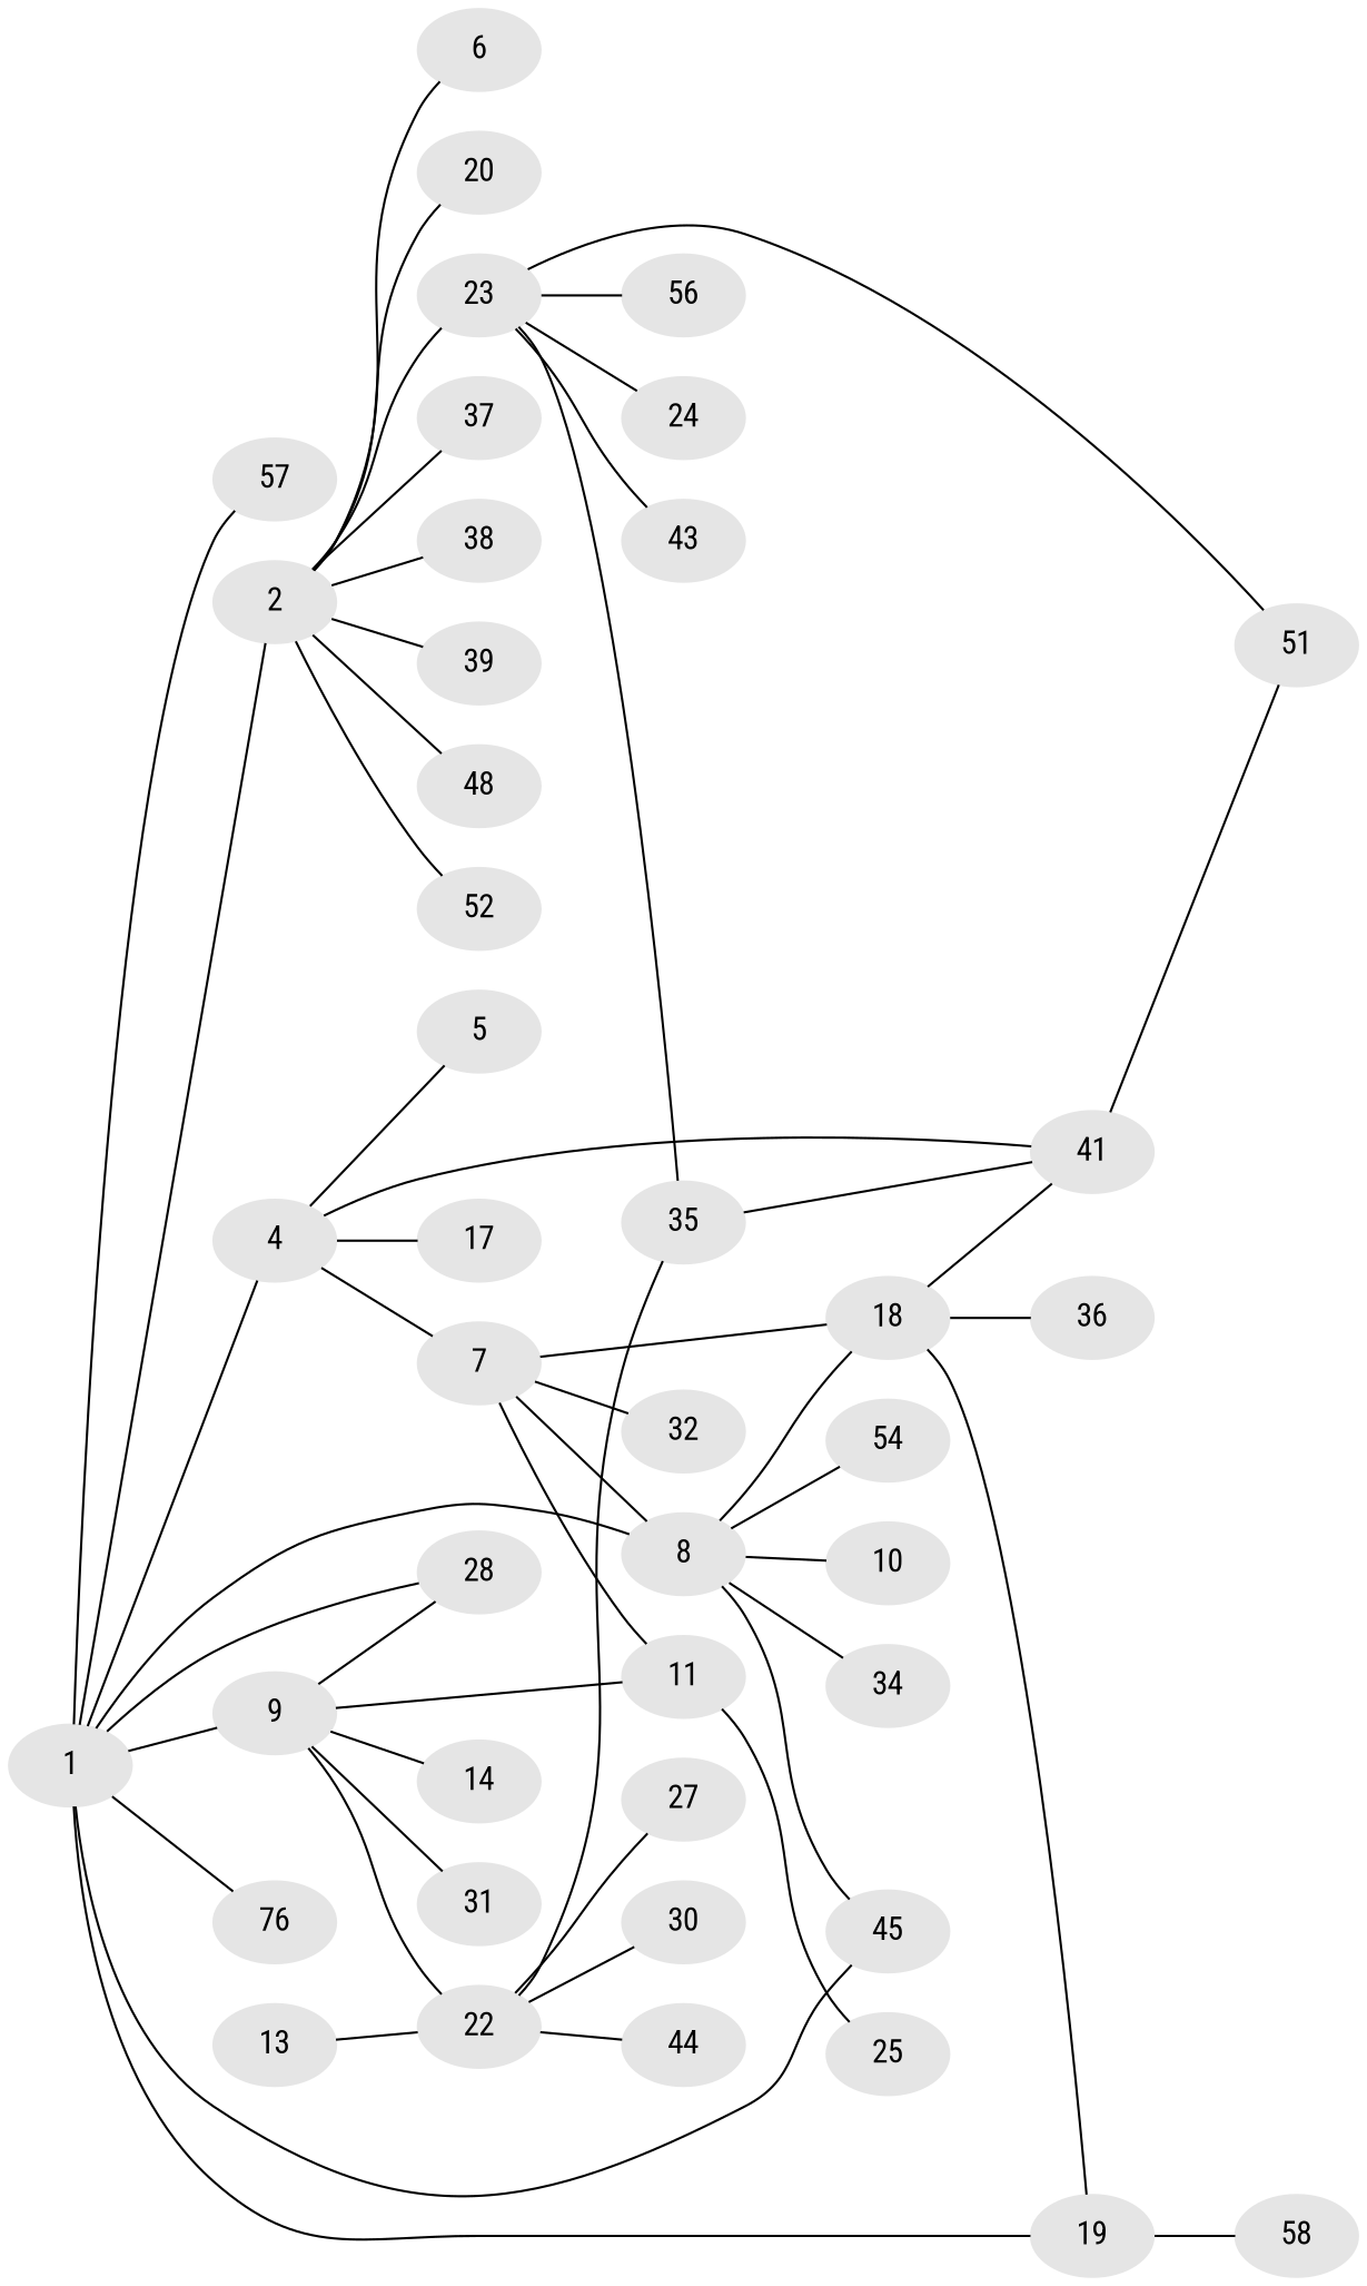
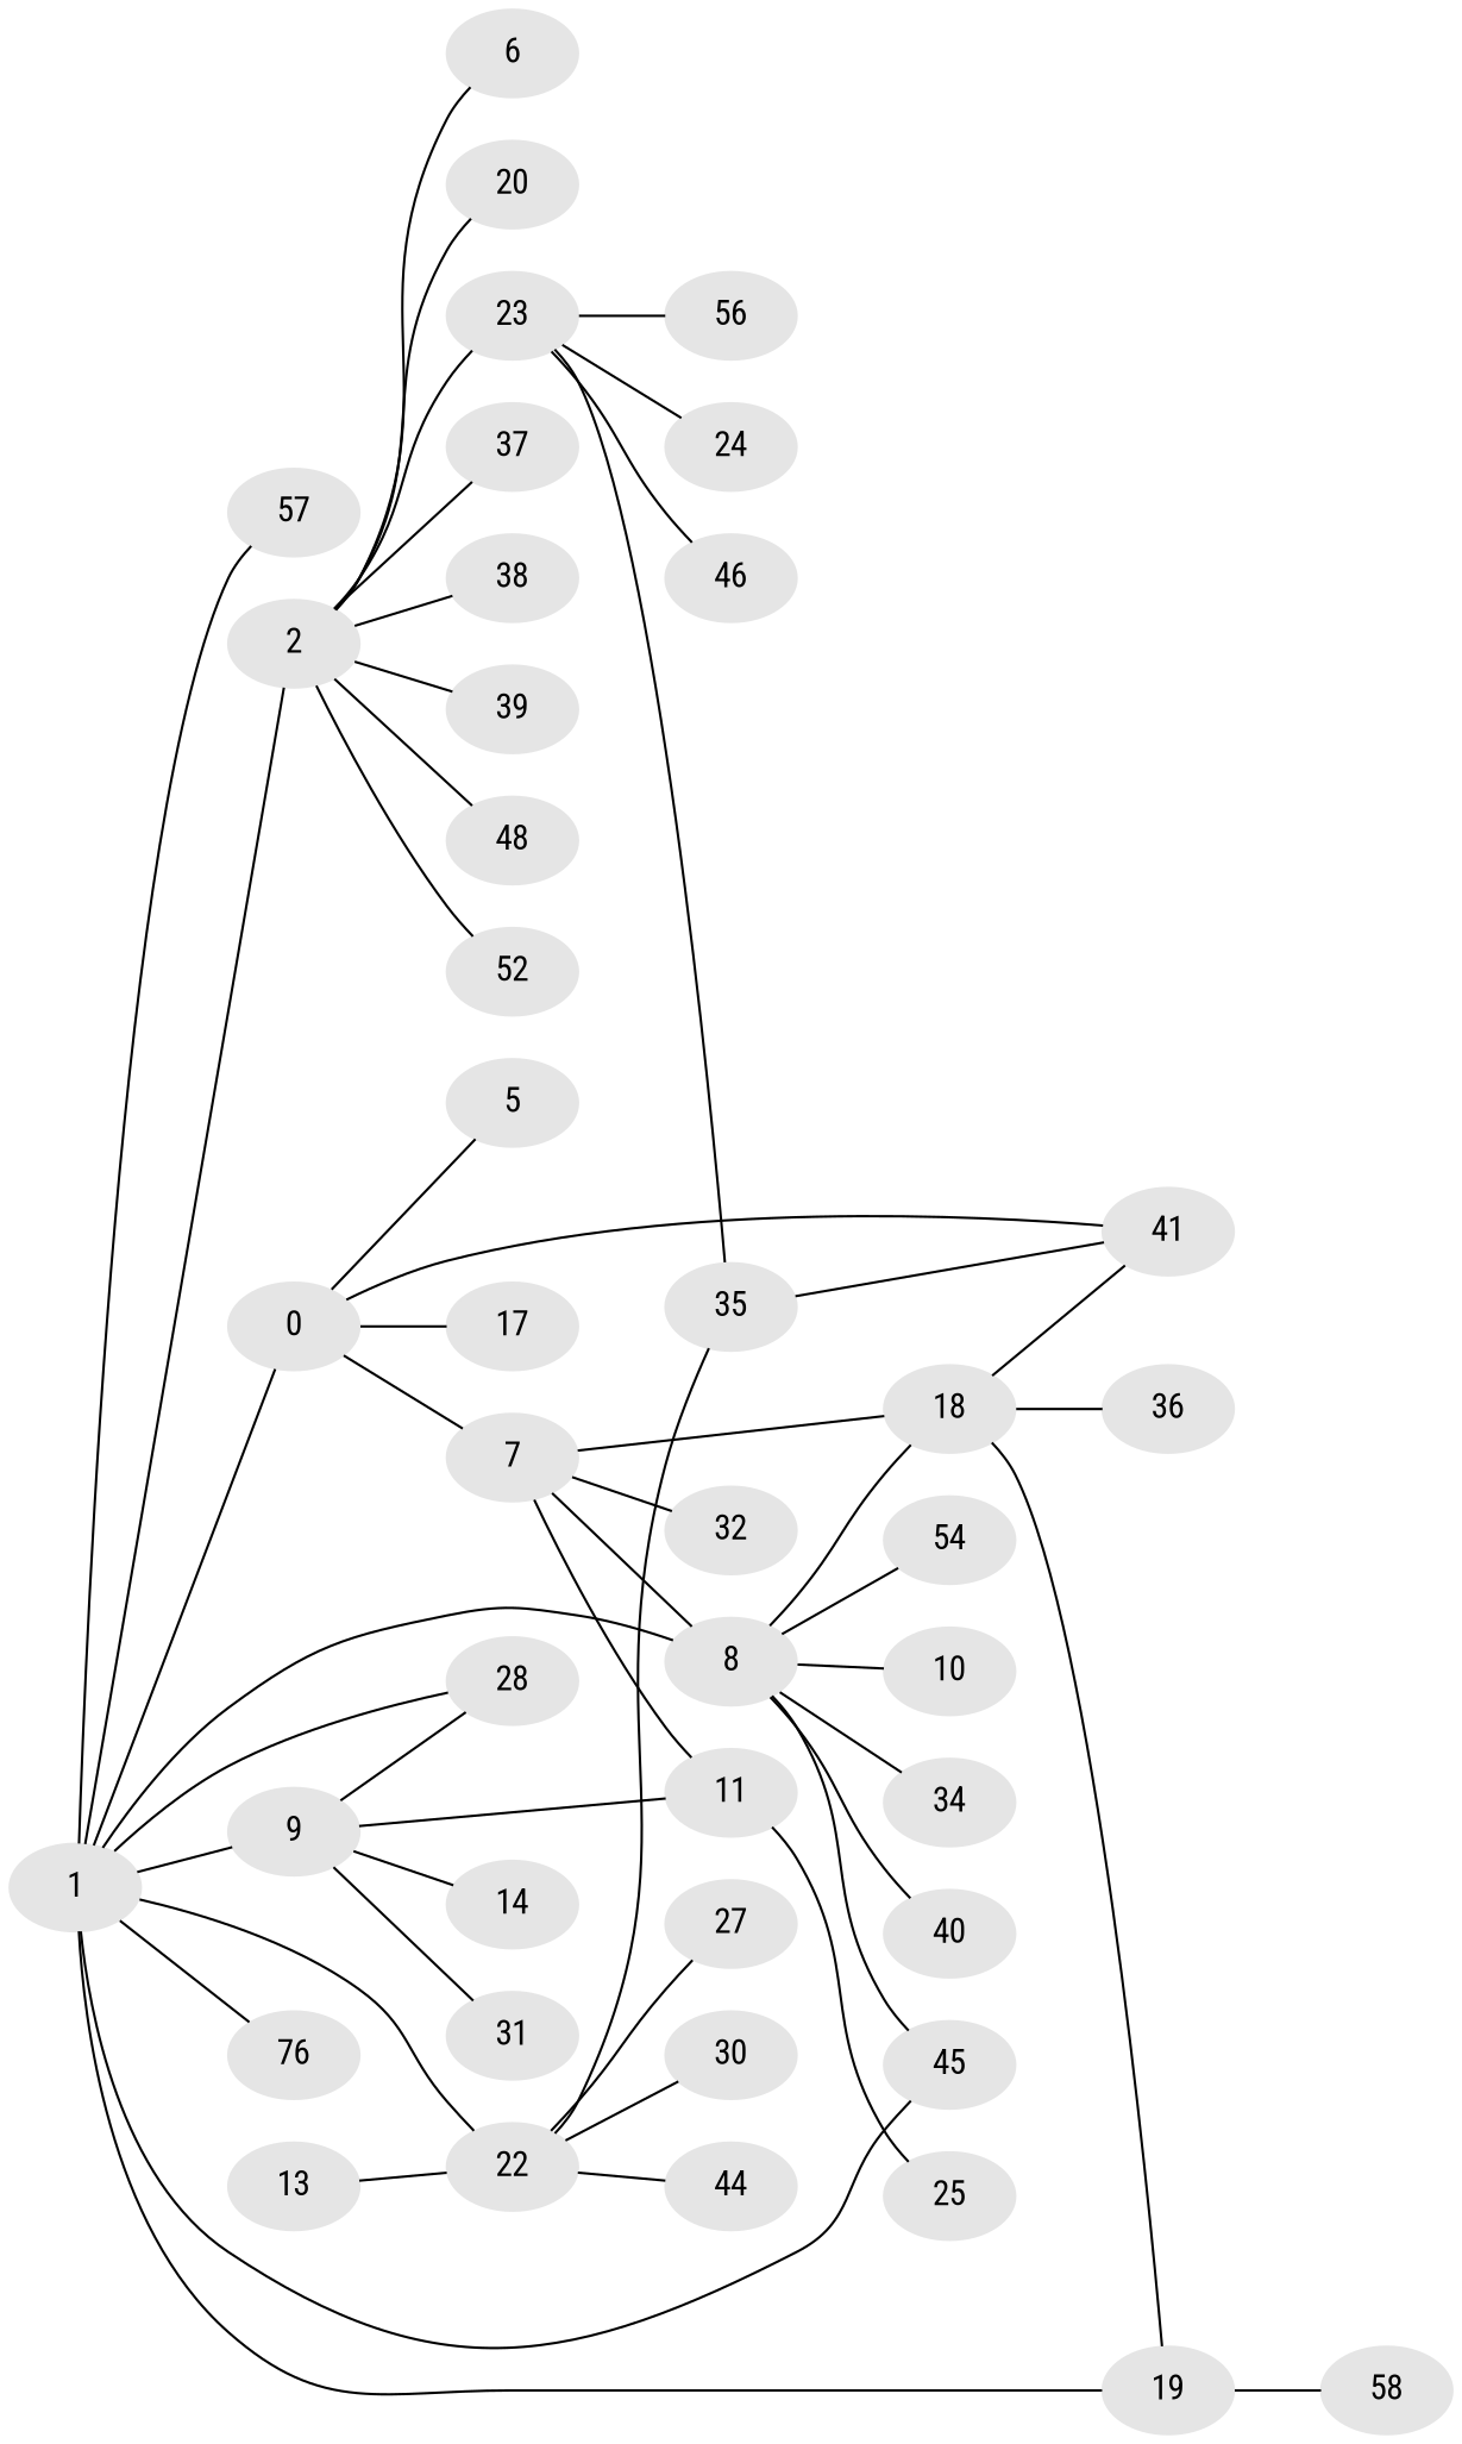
  graph {
    fontname="Roboto Condensed"
    rankdir=LR
    node [color=gray90 fontname="Roboto Condensed" style=filled]
    edge [fontname="Roboto Condensed"]
    1 [super="+3"]
    2 [super="+50"]
-   4 [super="+12"]
+   4 [super="+12" label=0]
    8 [super="+29"]
    9 [super="+15"]
    n6 [label=76 super="+26"]
    19 [super="+42"]
    22 [super="+33"]
    45
    57
    28
    6
    20
    23 [super="+55"]
    37
    38
    39
    48
    52
    5
    7 [super="+49"]
    17
    41 [super="+43"]
    18 [super="+21"]
    10
    34
+   40
    54
    11
    14
    31
    13 [super="+53"]
    58
    27
    30
    35
    44
    24
-   46 [label=43]
-   51
+   46
    56
    32
    25
    36 [super="+47"]
    1 -- 2
    1 -- 4
    1 -- 8
    1 -- 9
    1 -- n6
    1 -- 19 [weight=2]
-   9 -- 22 [weight=2]
+   1 -- 22 [weight=2]
    1 -- 45
    1 -- 57
    1 -- 28
    2 -- 6
    2 -- 20
    2 -- 23
    2 -- 37
    2 -- 38
    2 -- 39
    2 -- 48
    2 -- 52
    4 -- 5
    4 -- 7
    4 -- 17
    4 -- 41
    8 -- 45
    8 -- 18
    8 -- 10
    8 -- 34
+   8 -- 40
    8 -- 54
    9 -- 28
    9 -- 11
    9 -- 14
    9 -- 31
    19 -- 58
    22 -- 27
    22 -- 30
    22 -- 35
    22 -- 44
    23 -- 35
    23 -- 24
    23 -- 46
-   23 -- 51
    23 -- 56
    7 -- 8
    7 -- 18 [weight=2]
    7 -- 11
    7 -- 32
-   41 -- 51
    18 -- 19
    18 -- 41
    18 -- 36
    11 -- 25
    13 -- 22
    35 -- 41
  }
